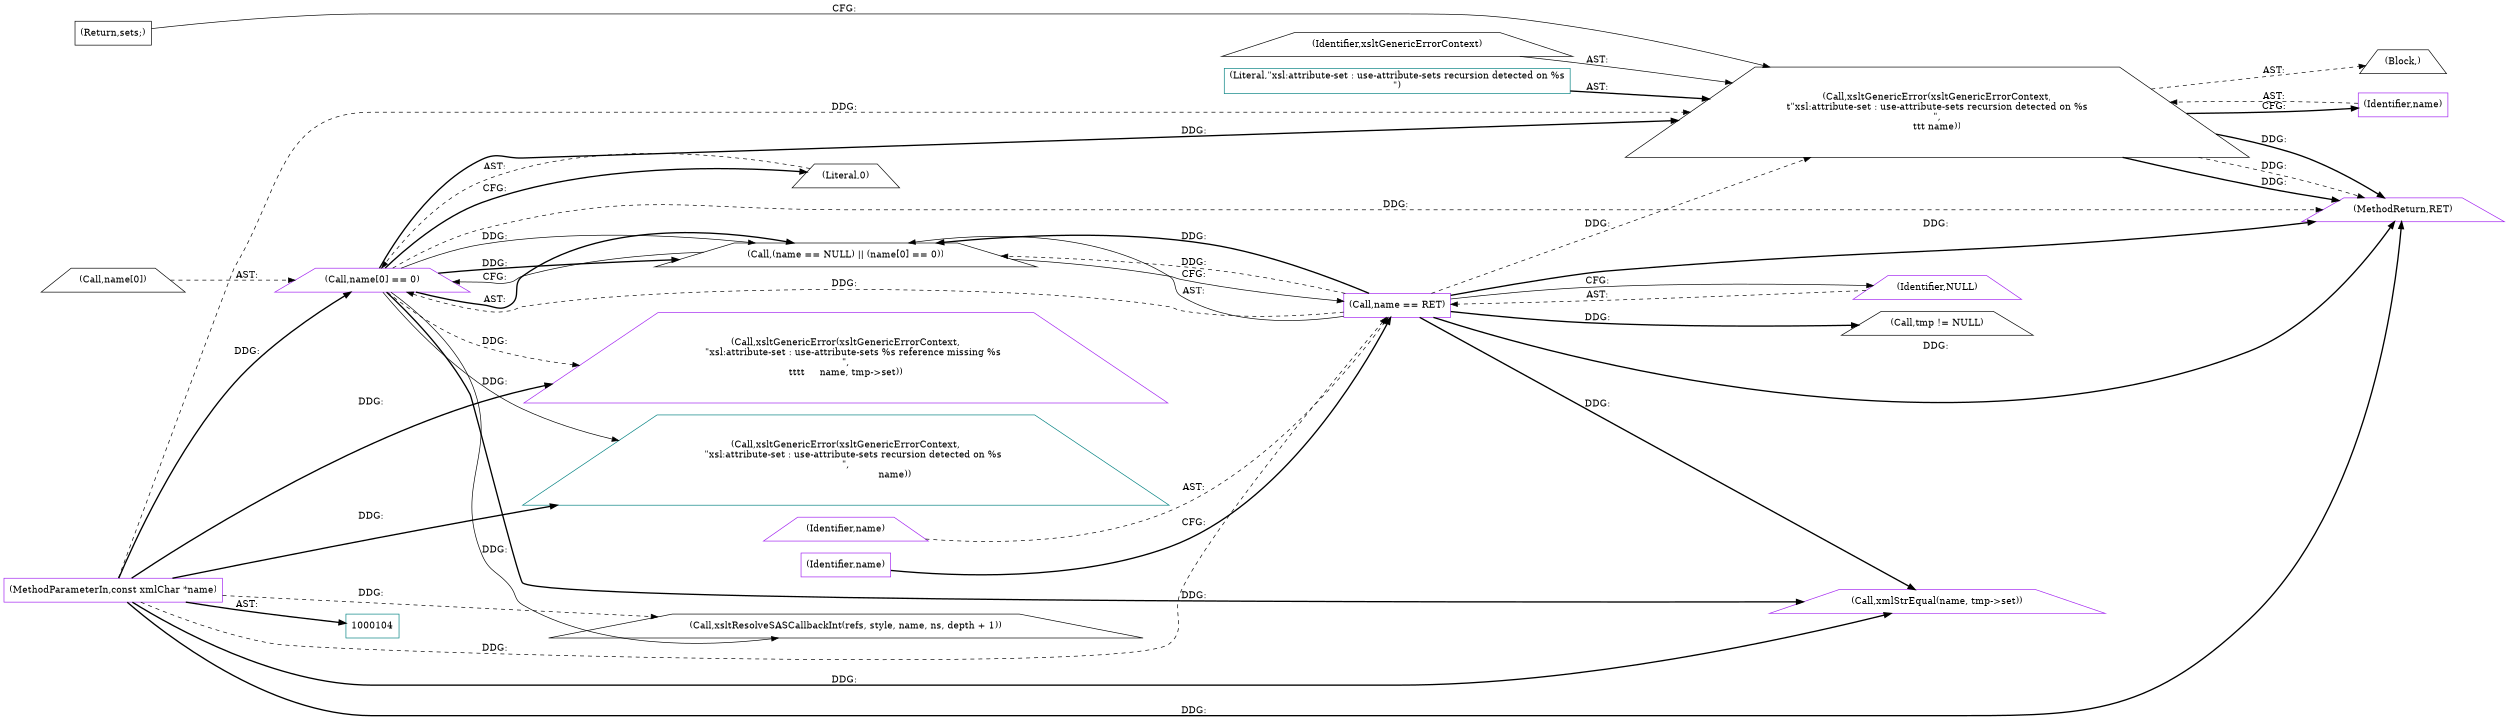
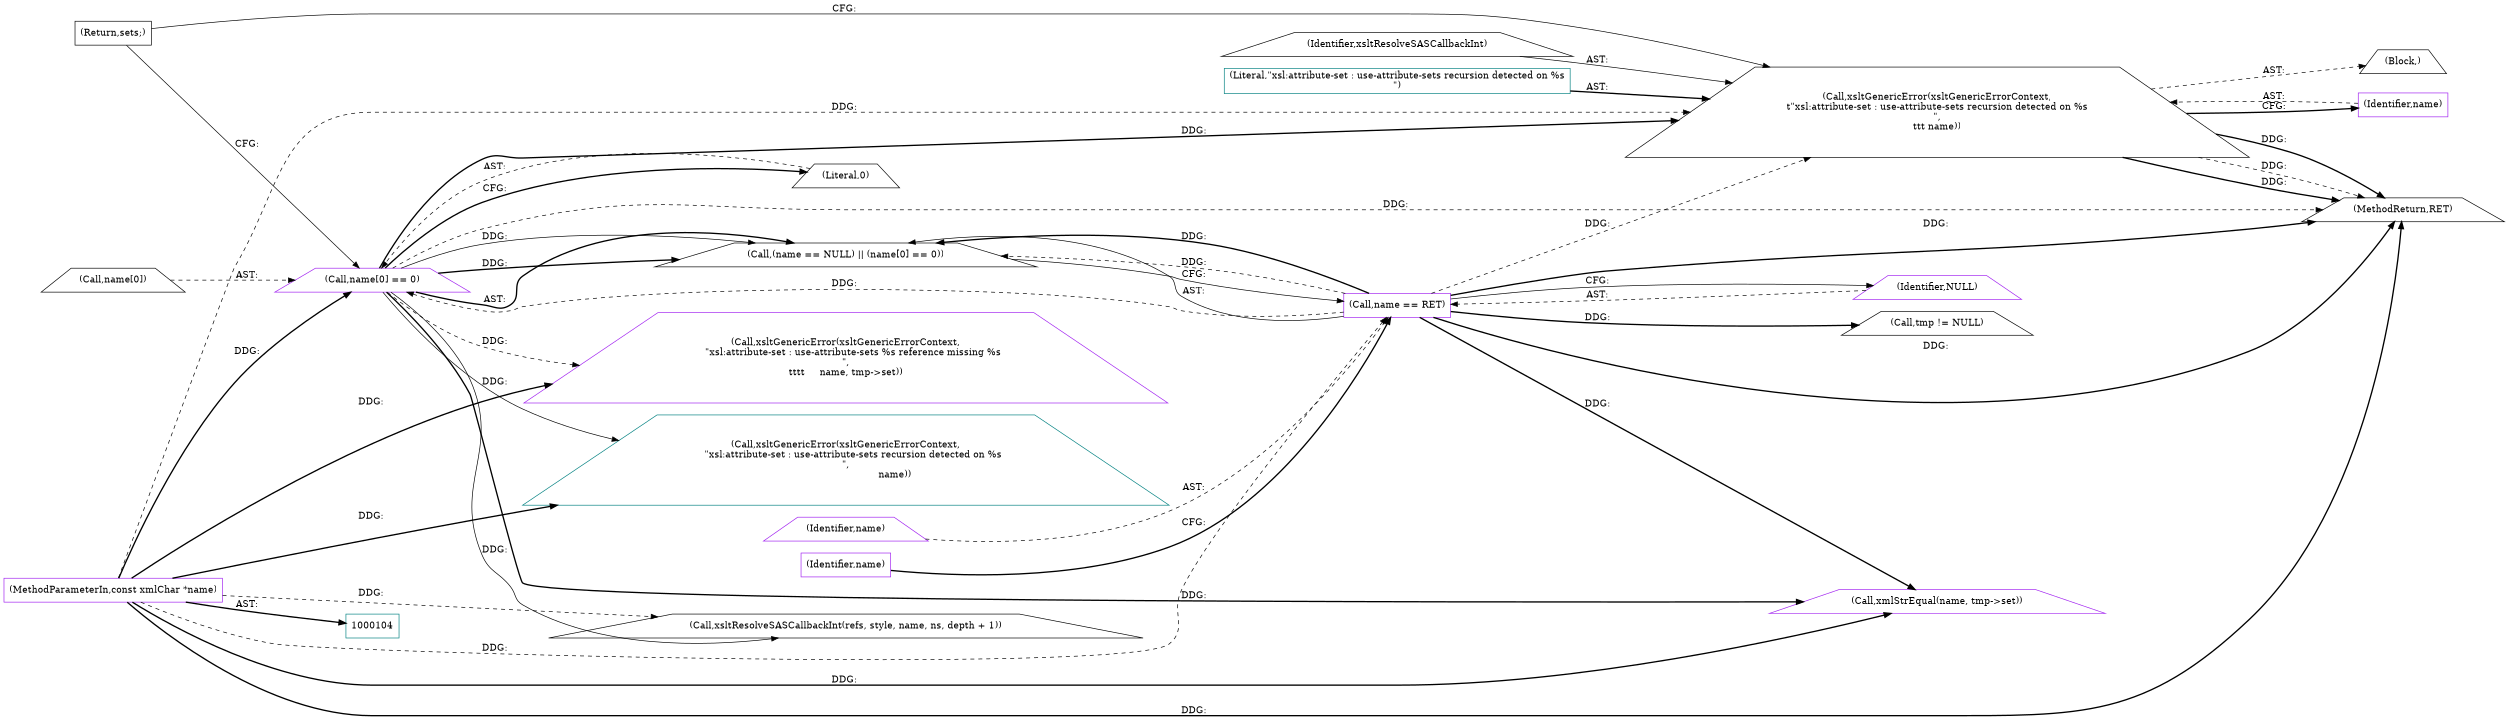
  digraph {
    rankdir=LR
    node [color=purple shape=trapezium]
    edge [style=bold]
    n1 [color=black label="(Call,xsltGenericError(xsltGenericErrorContext,\n\t\"xsl:attribute-set : use-attribute-sets recursion detected on %s\n\",\n\t\t\t name))"]
-   n2 [label="(MethodReturn,RET)"]
+   n2 [color=black label="(MethodReturn,RET)"]
    n3 [label="(Identifier,name)" shape=box]
    n4 [color=black label="(Block,)"]
    n5 [label="(Call,name[0] == 0)"]
    n6 [color=black label="(Call,xsltResolveSASCallbackInt(refs, style, name, ns, depth + 1))"]
    n7 [label="(Call,xmlStrEqual(name, tmp->set))"]
    n8 [color=black label="(Call,(name == NULL) || (name[0] == 0))"]
    n9 [label="(Call,xsltGenericError(xsltGenericErrorContext,\n     \"xsl:attribute-set : use-attribute-sets %s reference missing %s\n\",\n\t\t\t\t     name, tmp->set))"]
    n10 [color=black label="(Literal,0)"]
    n11 [color=teal label="(Call,xsltGenericError(xsltGenericErrorContext,\n     \"xsl:attribute-set : use-attribute-sets recursion detected on %s\n\",\n                                 name))"]
    n12 [label="(Call,name == RET)" shape=box]
    n13 [label="(Identifier,NULL)"]
    n14 [color=black label="(Call,tmp != NULL)"]
    n15 [label="(MethodParameterIn,const xmlChar *name)" shape=box]
    1000104 [color=teal shape=box]
    n17 [color=black label="(Call,name[0])"]
    n18 [label="(Identifier,name)"]
    n19 [color=black label="(Return,sets;)" shape=box]
-   n20 [color=black label="(Identifier,xsltGenericErrorContext)"]
+   n20 [color=black label="(Identifier,xsltResolveSASCallbackInt)"]
    n21 [color=teal label="(Literal,\"xsl:attribute-set : use-attribute-sets recursion detected on %s\n\")" shape=box]
    n22 [label="(Identifier,name)" shape=box]
    n1 -> n2 [label="DDG: "]
    n1 -> n2 [label="DDG: "]
    n1 -> n2 [label="DDG: " style=dashed]
    n1 -> n3 [label="CFG: "]
    n1 -> n4 [label="AST: " style=dashed]
    n3 -> n1 [label="AST: " style=dashed]
    n5 -> n1 [label="DDG: "]
    n5 -> n2 [label="DDG: " style=dashed]
    n5 -> n6 [label="DDG: " style=solid]
    n5 -> n7 [label="DDG: "]
    n5 -> n8 [label="AST: "]
    n5 -> n8 [label="DDG: " style=solid]
    n5 -> n8 [label="DDG: "]
    n5 -> n9 [label="DDG: " style=dashed]
    n5 -> n10 [label="CFG: "]
    n5 -> n11 [label="DDG: " style=solid]
-   n8 -> n5 [label="CFG: " style=solid]
+   n19 -> n5 [label="CFG: " style=solid]
    n8 -> n12 [label="CFG: " style=solid]
    n10 -> n5 [label="AST: " style=dashed]
    n12 -> n1 [label="DDG: " style=dashed]
    n12 -> n2 [label="DDG: "]
    n12 -> n2 [label="DDG: "]
    n12 -> n5 [label="DDG: " style=dashed]
    n12 -> n7 [label="DDG: "]
    n12 -> n8 [label="AST: " style=solid]
    n12 -> n8 [label="DDG: "]
    n12 -> n8 [label="DDG: " style=dashed]
    n12 -> n13 [label="CFG: " style=solid]
    n12 -> n14 [label="DDG: "]
    n13 -> n12 [label="AST: " style=dashed]
    n15 -> n1 [label="DDG: " style=dashed]
    n15 -> n2 [label="DDG: "]
    n15 -> n5 [label="DDG: "]
    n15 -> n6 [label="DDG: " style=dashed]
    n15 -> n7 [label="DDG: "]
    n15 -> n9 [label="DDG: "]
    n15 -> n11 [label="DDG: "]
    n15 -> n12 [label="DDG: " style=dashed]
    n15 -> 1000104 [label="AST: "]
    n17 -> n5 [label="AST: " style=dashed]
    n18 -> n12 [label="AST: " style=dashed]
    n19 -> n1 [label="CFG: " style=solid]
    n20 -> n1 [label="AST: " style=solid]
    n21 -> n1 [label="AST: "]
    n22 -> n12 [label="CFG: "]
  }
